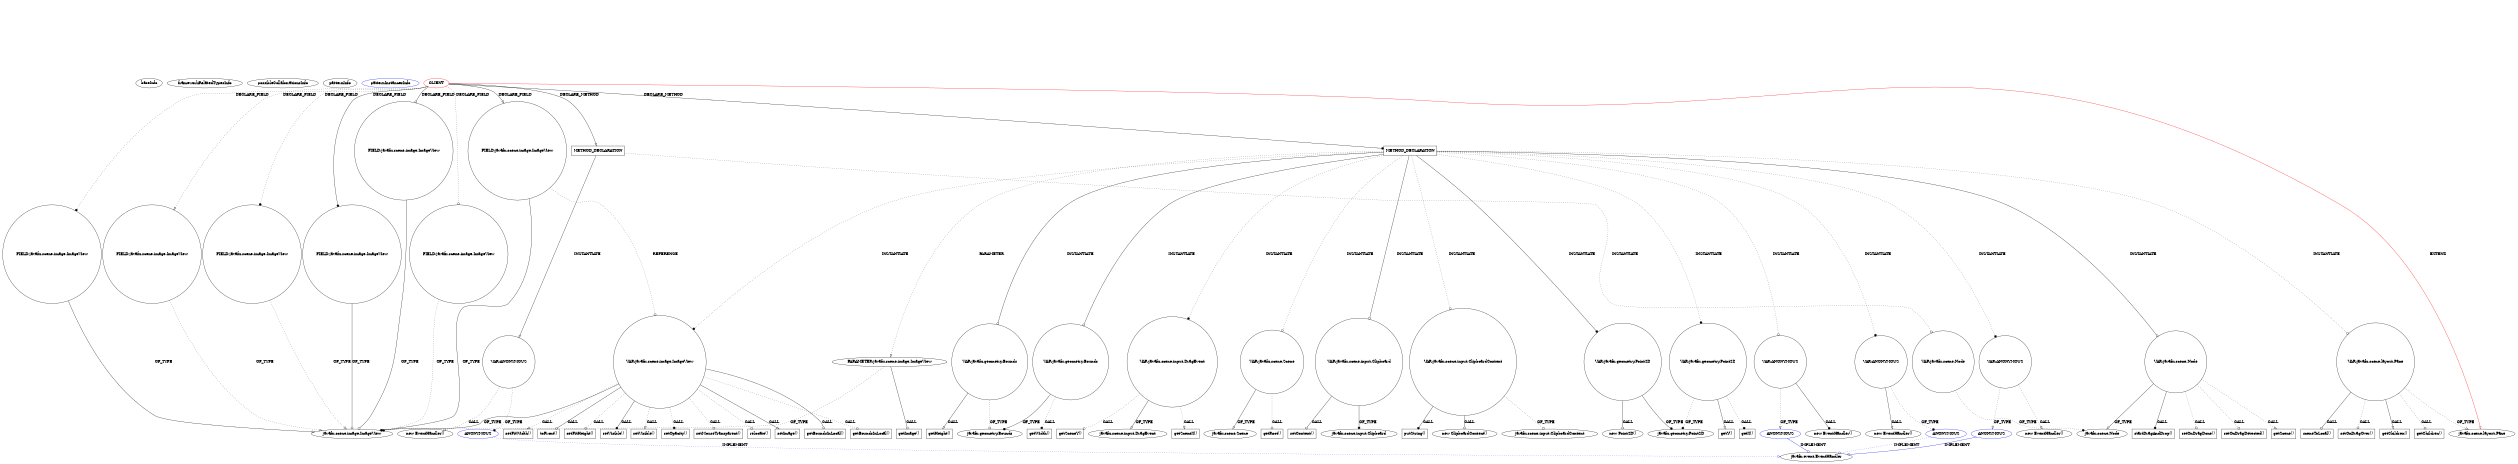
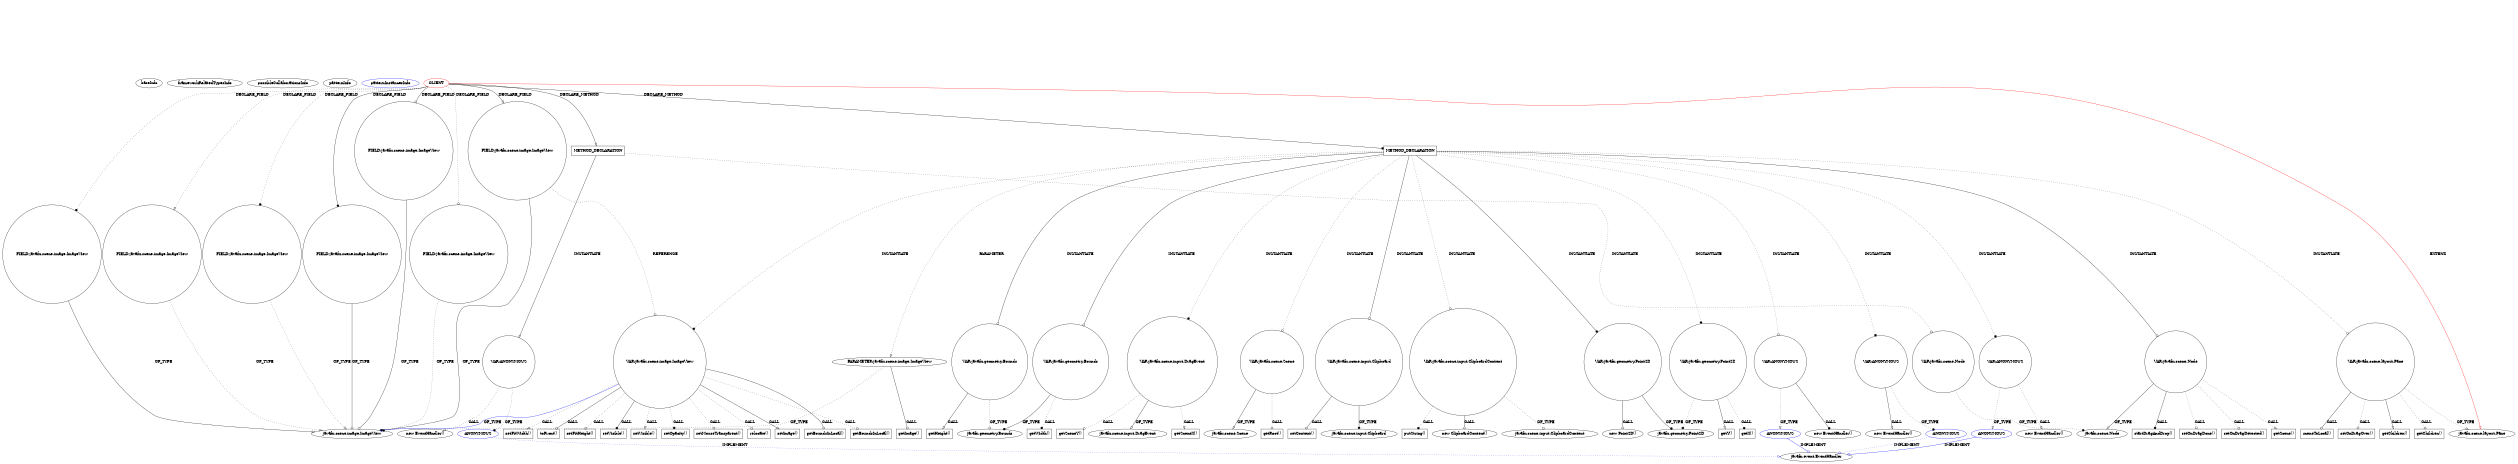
  digraph {
    node [isFrameworkType=false vertexType=INSIDE_CALL shape=box]
    edge [arrowhead=odot style=dotted]
    baseInfo [category=pattern graphId=3846 isAnonymous=false possibleRelation=true isFrameworkType="" vertexType="" shape=""]
    frameworkRelatedTypesInfo [0="javafx.scene.layout.Pane" isFrameworkType="" vertexType="" shape=""]
    possibleCollaborationsInfo [0="3846~INSTANTIATION-CLIENT_METHOD_DECLARATION-~javafx.scene.layout.Pane ~javafx.event.EventHandler ~false~true" 1="3846~INSTANTIATION-CLIENT_METHOD_DECLARATION-~javafx.scene.layout.Pane ~javafx.event.EventHandler ~false~true" 2="3846~INSTANTIATION-CLIENT_METHOD_DECLARATION-~javafx.scene.layout.Pane ~javafx.event.EventHandler ~false~true" 3="3846~INSTANTIATION-CLIENT_METHOD_DECLARATION-~javafx.scene.layout.Pane ~javafx.event.EventHandler ~false~true" isFrameworkType="" vertexType="" shape=""]
    patternInfo [frequency=2.0 patternRootClient=0 isFrameworkType="" vertexType="" shape=""]
    patternInstancesInfo [0="prashker-KingsSGF~/prashker-KingsSGF/KingsSGF-master/src/uiSam/HexTileView.java~HexTileView~3900" 1="prashker-KingsSGF~/prashker-KingsSGF/KingsSGF-master/src/uiSam/BankView.java~BankView~3932" color=blue isFrameworkType="" vertexType="" shape=""]
    n6 [label="PARAMETER:javafx.scene.image.ImageView" vertexType=PARAMETER_DECLARATION shape=""]
    n7 [label="javafx.scene.image.ImageView" vertexType=FRAMEWORK_CLASS_TYPE shape=""]
    n8 [label="getImage()"]
    n9 [label="FIELD:javafx.scene.image.ImageView" shape=circle vertexType=FIELD_DECLARATION]
    n10 [label="VAR:javafx.scene.image.ImageView" shape=circle vertexType=VARIABLE_EXPRESION]
    n11 [label="setFitHeight()"]
    n12 [label="setVisible()"]
    n13 [label="setVisible()"]
    n14 [label="setOpacity()"]
    n15 [label="setMouseTransparent()"]
    n16 [label="relocate()"]
    n17 [label="setImage()"]
    n18 [label="getBoundsInLocal()"]
    n19 [label="getBoundsInLocal()"]
    n20 [label="setFitWidth()"]
    n21 [label="toFront()"]
    n22 [label="FIELD:javafx.scene.image.ImageView" shape=circle vertexType=FIELD_DECLARATION]
    n23 [label="FIELD:javafx.scene.image.ImageView" shape=circle vertexType=FIELD_DECLARATION]
    n24 [label="FIELD:javafx.scene.image.ImageView" shape=circle vertexType=FIELD_DECLARATION]
    n25 [label="FIELD:javafx.scene.image.ImageView" shape=circle vertexType=FIELD_DECLARATION]
    n26 [label="FIELD:javafx.scene.image.ImageView" shape=circle vertexType=FIELD_DECLARATION]
    n27 [label="FIELD:javafx.scene.image.ImageView" shape=circle vertexType=FIELD_DECLARATION]
    n28 [color=red label=CLIENT vertexType=ROOT_CLIENT_CLASS_DECLARATION shape=""]
    n29 [label="javafx.scene.layout.Pane" vertexType=FRAMEWORK_CLASS_TYPE shape=""]
    n30 [label=METHOD_DECLARATION vertexType=CLIENT_METHOD_DECLARATION]
    n31 [label=METHOD_DECLARATION vertexType=CLIENT_METHOD_DECLARATION]
    n32 [label="VAR:ANONYMOUS" shape=circle vertexType=VARIABLE_EXPRESION]
    n33 [label="VAR:ANONYMOUS" shape=circle vertexType=VARIABLE_EXPRESION]
    n34 [label="VAR:ANONYMOUS" shape=circle vertexType=VARIABLE_EXPRESION]
    n35 [label="VAR:javafx.geometry.Bounds" shape=circle vertexType=VARIABLE_EXPRESION]
    n36 [label="VAR:javafx.geometry.Bounds" shape=circle vertexType=VARIABLE_EXPRESION]
    n37 [label="VAR:javafx.scene.input.DragEvent" shape=circle vertexType=VARIABLE_EXPRESION]
    n38 [label="VAR:javafx.scene.layout.Pane" shape=circle vertexType=VARIABLE_EXPRESION]
    n39 [label="VAR:javafx.scene.Scene" shape=circle vertexType=VARIABLE_EXPRESION]
    n40 [label="VAR:javafx.scene.input.Clipboard" shape=circle vertexType=VARIABLE_EXPRESION]
    n41 [label="VAR:javafx.scene.input.ClipboardContent" shape=circle vertexType=VARIABLE_EXPRESION]
    n42 [label="VAR:javafx.scene.Node" shape=circle vertexType=VARIABLE_EXPRESION]
    n43 [label="VAR:javafx.geometry.Point2D" shape=circle vertexType=VARIABLE_EXPRESION]
    n44 [label="VAR:javafx.geometry.Point2D" shape=circle vertexType=VARIABLE_EXPRESION]
    n45 [label="VAR:ANONYMOUS" shape=circle vertexType=VARIABLE_EXPRESION]
    n46 [label="VAR:javafx.scene.Node" shape=circle vertexType=VARIABLE_EXPRESION]
    n47 [color=blue label=ANONYMOUS vertexType=REFERENCE_ANONYMOUS_DECLARATION shape=""]
    n48 [label="new EventHandler()" vertexType=CONSTRUCTOR_CALL shape=""]
    n49 [color=blue label=ANONYMOUS vertexType=REFERENCE_ANONYMOUS_DECLARATION shape=""]
    n50 [label="new EventHandler()" vertexType=CONSTRUCTOR_CALL shape=""]
    n51 [color=blue label=ANONYMOUS vertexType=REFERENCE_ANONYMOUS_DECLARATION shape=""]
    n52 [label="new EventHandler()" vertexType=CONSTRUCTOR_CALL shape=""]
    n53 [label="getHeight()"]
    n54 [label="javafx.geometry.Bounds" vertexType=FRAMEWORK_CLASS_TYPE shape=""]
    n55 [label="getWidth()"]
    n56 [label="getSceneX()"]
    n57 [label="getSceneY()"]
    n58 [label="javafx.scene.input.DragEvent" vertexType=FRAMEWORK_CLASS_TYPE shape=""]
    n59 [label="setOnDragOver()"]
    n60 [label="getChildren()"]
    n61 [label="getChildren()"]
    n62 [label="sceneToLocal()"]
    n63 [label="getRoot()"]
    n64 [label="javafx.scene.Scene" vertexType=FRAMEWORK_CLASS_TYPE shape=""]
    n65 [label="setContent()"]
    n66 [label="javafx.scene.input.Clipboard" vertexType=FRAMEWORK_CLASS_TYPE shape=""]
    n67 [label="javafx.scene.input.ClipboardContent" vertexType=FRAMEWORK_CLASS_TYPE shape=""]
    n68 [label="putString()"]
    n69 [label="new ClipboardContent()" vertexType=CONSTRUCTOR_CALL shape=""]
    n70 [label="startDragAndDrop()"]
    n71 [label="setOnDragDone()"]
    n72 [label="javafx.scene.Node" vertexType=FRAMEWORK_CLASS_TYPE shape=""]
    n73 [label="setOnDragDetected()"]
    n74 [label="getScene()"]
    n75 [label="new Point2D()" vertexType=CONSTRUCTOR_CALL shape=""]
    n76 [label="javafx.geometry.Point2D" vertexType=FRAMEWORK_CLASS_TYPE shape=""]
    n77 [label="getY()"]
    n78 [label="getX()"]
    n79 [label="javafx.event.EventHandler" vertexType=FRAMEWORK_INTERFACE_TYPE shape=""]
    n80 [color=blue label=ANONYMOUS vertexType=REFERENCE_ANONYMOUS_DECLARATION shape=""]
    n81 [label="new EventHandler()" vertexType=CONSTRUCTOR_CALL shape=""]
    n6 -> n7 [arrowhead=onormal label=OF_TYPE]
    n6 -> n8 [label=CALL style=solid]
    n9 -> n7 [arrowhead=dot label=OF_TYPE style=solid]
    n9 -> n10 [label=REFERENCE]
-   n10 -> n7 [label=OF_TYPE style=solid]
+   n10 -> n7 [label=OF_TYPE style=solid color=blue]
    n10 -> n11 [label=CALL]
    n10 -> n12 [arrowhead=dot label=CALL style=solid]
    n10 -> n13 [arrowhead=onormal label=CALL]
    n10 -> n14 [arrowhead=dot label=CALL]
    n10 -> n15 [label=CALL]
    n10 -> n16 [label=CALL]
    n10 -> n17 [arrowhead=onormal label=CALL style=solid]
    n10 -> n18 [label=CALL style=solid]
    n10 -> n19 [label=CALL]
    n10 -> n20 [arrowhead=onormal label=CALL]
    n10 -> n21 [label=CALL style=solid]
    n22 -> n7 [arrowhead=dot label=OF_TYPE]
    n23 -> n7 [arrowhead=onormal label=OF_TYPE style=solid]
    n24 -> n7 [arrowhead=onormal label=OF_TYPE]
    n25 -> n7 [arrowhead=onormal label=OF_TYPE]
    n26 -> n7 [label=OF_TYPE style=solid]
    n27 -> n7 [label=OF_TYPE style=solid]
    n28 -> n9 [arrowhead=onormal label=DECLARE_FIELD style=solid]
    n28 -> n22 [label=DECLARE_FIELD]
    n28 -> n23 [arrowhead=dot label=DECLARE_FIELD]
    n28 -> n24 [arrowhead=onormal label=DECLARE_FIELD]
    n28 -> n25 [arrowhead=dot label=DECLARE_FIELD]
    n28 -> n26 [arrowhead=dot label=DECLARE_FIELD style=solid]
    n28 -> n27 [label=DECLARE_FIELD style=solid]
    n28 -> n29 [arrowhead=onormal color=red label=EXTEND style=solid]
    n28 -> n30 [arrowhead=dot label=DECLARE_METHOD style=solid]
    n28 -> n31 [arrowhead=onormal label=DECLARE_METHOD style=solid]
    n30 -> n6 [arrowhead=onormal label=PARAMETER]
    n30 -> n10 [arrowhead=dot label=INSTANTIATE]
    n30 -> n32 [label=INSTANTIATE]
    n30 -> n33 [arrowhead=dot label=INSTANTIATE]
    n30 -> n34 [arrowhead=dot label=INSTANTIATE]
    n30 -> n35 [label=INSTANTIATE style=solid]
    n30 -> n36 [label=INSTANTIATE style=solid]
    n30 -> n37 [arrowhead=dot label=INSTANTIATE]
    n30 -> n38 [label=INSTANTIATE]
    n30 -> n39 [label=INSTANTIATE]
    n30 -> n40 [label=INSTANTIATE style=solid]
    n30 -> n41 [label=INSTANTIATE]
    n30 -> n42 [label=INSTANTIATE style=solid]
    n30 -> n43 [arrowhead=dot label=INSTANTIATE style=solid]
    n30 -> n44 [arrowhead=dot label=INSTANTIATE]
    n31 -> n45 [arrowhead=onormal label=INSTANTIATE style=solid]
    n31 -> n46 [label=INSTANTIATE]
    n32 -> n47 [arrowhead=onormal label=OF_TYPE]
    n32 -> n48 [arrowhead=dot label=CALL style=solid]
    n33 -> n49 [arrowhead=dot label=OF_TYPE]
    n33 -> n50 [arrowhead=onormal label=CALL style=solid]
    n34 -> n51 [arrowhead=onormal label=OF_TYPE]
    n34 -> n52 [arrowhead=onormal label=CALL]
    n35 -> n53 [arrowhead=onormal label=CALL style=solid]
    n35 -> n54 [label=OF_TYPE]
    n36 -> n54 [arrowhead=dot label=OF_TYPE style=solid]
    n36 -> n55 [arrowhead=dot label=CALL]
    n37 -> n56 [arrowhead=onormal label=CALL]
    n37 -> n57 [label=CALL]
    n37 -> n58 [arrowhead=onormal label=OF_TYPE style=solid]
    n38 -> n29 [arrowhead=onormal label=OF_TYPE]
    n38 -> n59 [label=CALL]
    n38 -> n60 [arrowhead=onormal label=CALL style=solid]
    n38 -> n61 [label=CALL]
    n38 -> n62 [label=CALL style=solid]
    n39 -> n63 [label=CALL]
    n39 -> n64 [arrowhead=onormal label=OF_TYPE style=solid]
    n40 -> n65 [label=CALL style=solid]
    n40 -> n66 [arrowhead=dot label=OF_TYPE style=solid]
    n41 -> n67 [label=OF_TYPE]
-   n41 -> n68 [arrowhead=dot label=CALL style=solid]
+   n41 -> n68 [arrowhead=dot label=CALL]
    n41 -> n69 [label=CALL style=solid]
    n42 -> n70 [arrowhead=dot label=CALL style=solid]
    n42 -> n71 [label=CALL]
    n42 -> n72 [arrowhead=onormal label=OF_TYPE style=solid]
    n42 -> n73 [label=CALL]
    n42 -> n74 [arrowhead=onormal label=CALL]
    n43 -> n75 [label=CALL style=solid]
    n43 -> n76 [arrowhead=dot label=OF_TYPE style=solid]
    n44 -> n76 [arrowhead=dot label=OF_TYPE]
    n44 -> n77 [arrowhead=onormal label=CALL style=solid]
    n44 -> n78 [arrowhead=dot label=CALL]
    n45 -> n80 [arrowhead=dot label=OF_TYPE]
    n45 -> n81 [label=CALL]
    n46 -> n72 [arrowhead=dot label=OF_TYPE]
    n47 -> n79 [color=blue label=IMPLEMENT style=solid]
    n49 -> n79 [color=blue label=IMPLEMENT]
    n51 -> n79 [color=blue label=IMPLEMENT style=solid]
    n80 -> n79 [arrowhead=onormal color=blue label=IMPLEMENT]
  }
